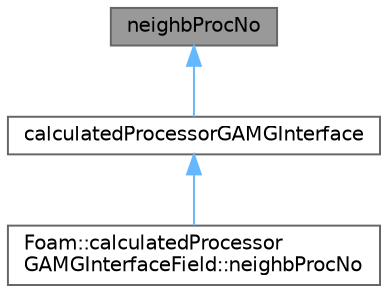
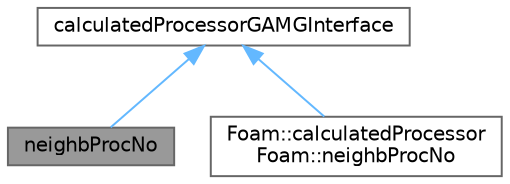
  digraph {
    rankdir=TB
    node [color=grey40 fillcolor=white fontname=Helvetica fontsize=10 shape=box style=filled]
    edge [color=steelblue1 dir=back fontname=Helvetica fontsize=10 labelfontname=Helvetica labelfontsize=10 style=solid]
    n1 [color=gray40 fillcolor=grey60 fontcolor=black height=0.2 label=neighbProcNo width=0.4]
    n2 [height=0.2 label=calculatedProcessorGAMGInterface width=0.4]
-   n3 [height=0.2 label="Foam::calculatedProcessor\lGAMGInterfaceField::neighbProcNo" width=0.4]
-   n1 -> n2
+   n3 [height=0.2 label="Foam::calculatedProcessor\lFoam::neighbProcNo" width=0.4]
+   n2 -> n1
    n2 -> n3
  }
